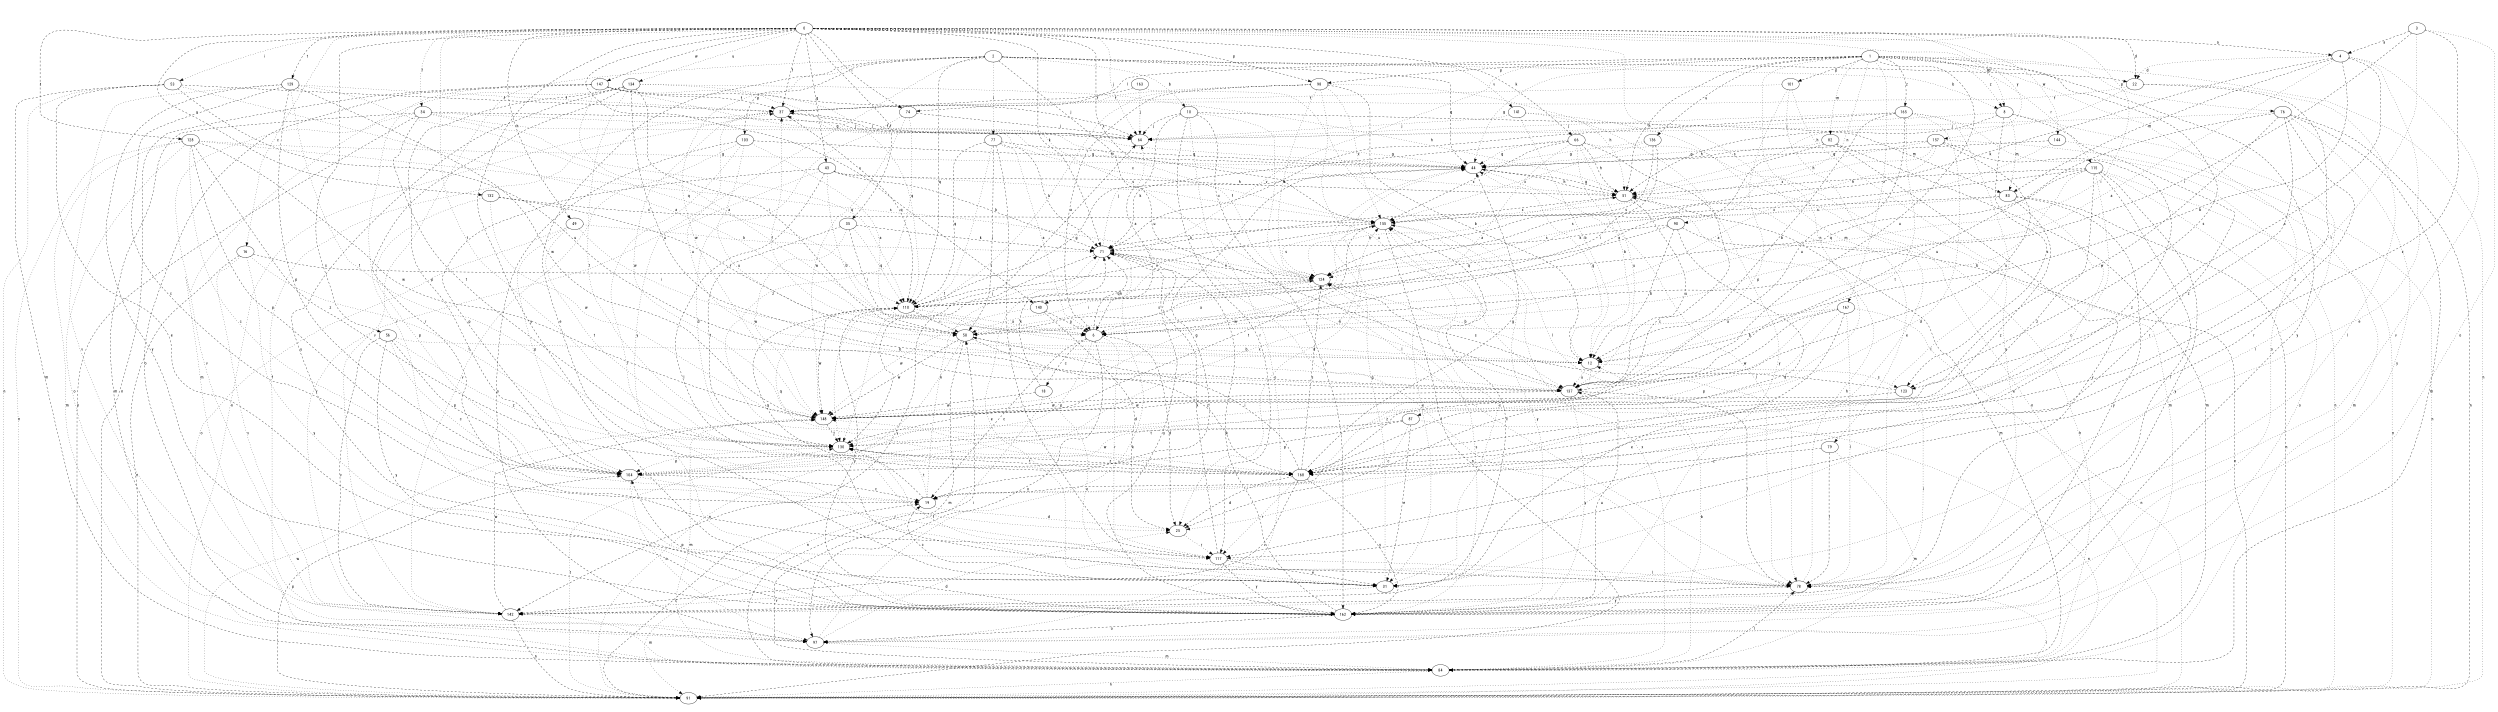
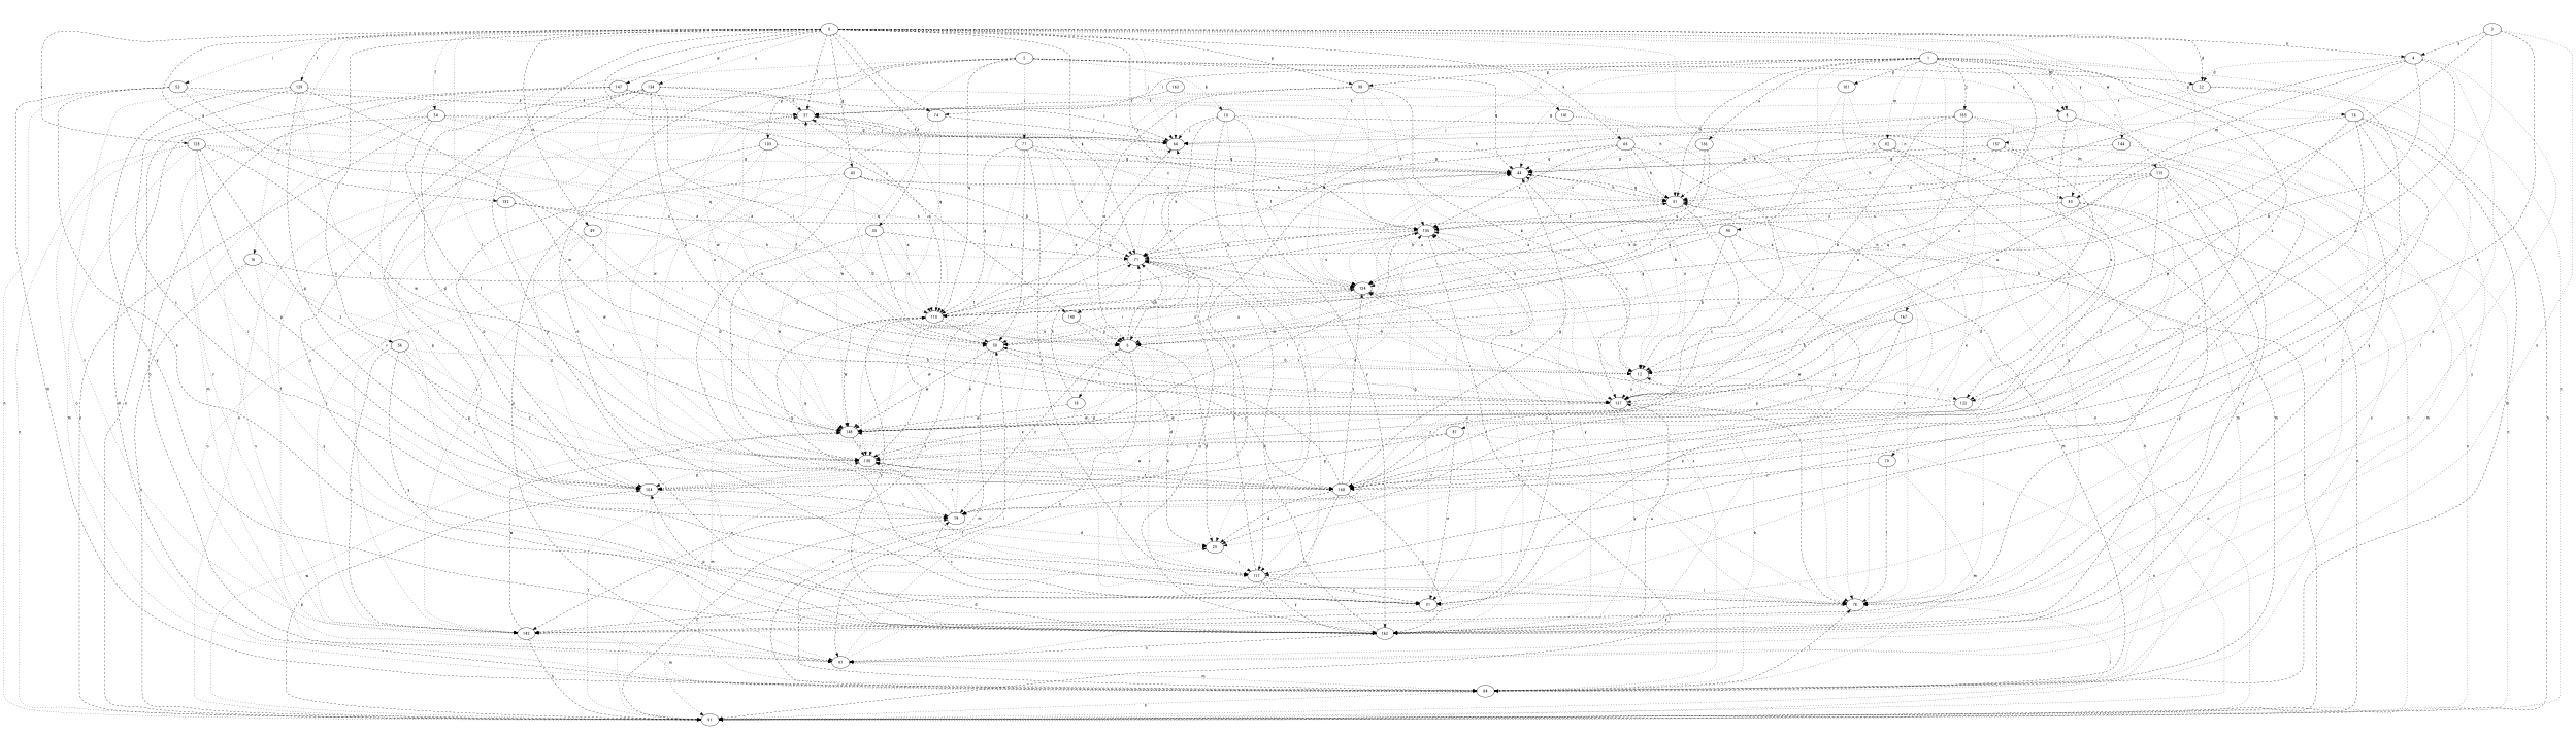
  strict digraph {
    fontname="Roboto Condensed"
    node [fontname="Roboto Condensed"]
    edge [fontname="Roboto Condensed" style=dotted]
    0
    4
    8
    16
    22
    34
    35
    37
    43
    49
    53
    56
    58
    64
    66
    71
    74
    79
    98
    128
    129
    130
    132
    134
    140
    144
    147
    155
    157
    162
    123
    31
    142
    6
    12
    83
    51
    117
    78
    91
    124
    168
    110
    84
    148
    137
    104
    97
    19
    44
    25
    1
    76
    82
    87
    90
    101
    115
    136
    165
    167
    163
    2
    10
    77
    103
    141
    3
    18
    0 -> 4 [label=a style=dashed]
    0 -> 8 [label=b]
    0 -> 16 [label=c]
    0 -> 22 [label=d style=dashed]
    0 -> 34 [label=f]
    0 -> 35 [label=f style=dashed]
    0 -> 37 [label=f style=dashed]
    0 -> 43 [label=g style=dashed]
    0 -> 49 [label=h style=dashed]
    0 -> 53 [label=i]
    0 -> 56 [label=i style=dashed]
    0 -> 58 [label=i]
    0 -> 64 [label=j]
    0 -> 66 [label=k style=dashed]
    0 -> 71 [label=k style=dashed]
    0 -> 74 [label=l style=dashed]
    0 -> 79 [label=m]
    0 -> 98 [label=p style=dashed]
    0 -> 128 [label=t style=dashed]
    0 -> 129 [label=t style=dashed]
    0 -> 130 [label=t]
    0 -> 132 [label=u style=dashed]
    0 -> 134 [label=u]
    0 -> 140 [label=v style=dashed]
    0 -> 144 [label=w]
    0 -> 147 [label=w style=dashed]
    0 -> 155 [label=x style=dashed]
    0 -> 157 [label=y]
    0 -> 162 [label=y style=dashed]
    4 -> 22 [label=d]
    4 -> 71 [label=k style=dashed]
    4 -> 123 [label=s style=dashed]
    4 -> 31 [label=e]
    4 -> 142 [label=v]
    4 -> 6 [label=a]
    4 -> 12 [label=b style=dashed]
    4 -> 83 [label=m style=dashed]
    8 -> 64 [label=j]
    8 -> 123 [label=s style=dashed]
    8 -> 83 [label=m]
    8 -> 51 [label=h style=dashed]
    8 -> 117 [label=r style=dashed]
    8 -> 78 [label=l]
    16 -> 130 [label=t]
    16 -> 162 [label=y]
    16 -> 142 [label=v]
    16 -> 91 [label=n style=dashed]
    16 -> 124 [label=s style=dashed]
    22 -> 37 [label=f]
    22 -> 51 [label=h]
    22 -> 78 [label=l]
    22 -> 168 [label=z style=dashed]
    34 -> 64 [label=j style=dashed]
    34 -> 130 [label=t style=dashed]
    34 -> 155 [label=x]
    34 -> 142 [label=v]
    34 -> 51 [label=h]
    34 -> 91 [label=n style=dashed]
    34 -> 110 [label=q]
    34 -> 84 [label=m style=dashed]
    35 -> 58 [label=i style=dashed]
    35 -> 71 [label=k style=dashed]
    35 -> 130 [label=t style=dashed]
    35 -> 110 [label=q]
    35 -> 148 [label=w]
    37 -> 64 [label=j style=dashed]
    37 -> 91 [label=n]
    37 -> 110 [label=q style=dashed]
    37 -> 148 [label=w]
    37 -> 137 [label=u]
    43 -> 71 [label=k style=dashed]
    43 -> 155 [label=x]
    43 -> 142 [label=v]
    43 -> 12 [label=b]
    43 -> 51 [label=h style=dashed]
    43 -> 78 [label=l style=dashed]
    43 -> 104 [label=p style=dashed]
    49 -> 58 [label=i]
    49 -> 71 [label=k]
    49 -> 130 [label=t]
    49 -> 104 [label=p]
    49 -> 97 [label=o]
    53 -> 37 [label=f style=dashed]
    53 -> 31 [label=e style=dashed]
    53 -> 6 [label=a]
    53 -> 91 [label=n]
    53 -> 84 [label=m style=dashed]
    53 -> 137 [label=u style=dashed]
    56 -> 162 [label=y style=dashed]
    56 -> 142 [label=v style=dashed]
    56 -> 12 [label=b]
    56 -> 168 [label=z]
    56 -> 104 [label=p style=dashed]
    56 -> 19 [label=c]
    58 -> 12 [label=b]
    58 -> 91 [label=n]
    58 -> 124 [label=s]
    58 -> 168 [label=z style=dashed]
    58 -> 84 [label=m style=dashed]
    58 -> 148 [label=w style=dashed]
    64 -> 37 [label=f style=dashed]
    64 -> 44 [label=g]
    66 -> 71 [label=k style=dashed]
    66 -> 155 [label=x style=dashed]
    66 -> 6 [label=a]
    66 -> 12 [label=b]
    66 -> 51 [label=h style=dashed]
    66 -> 84 [label=m]
    66 -> 137 [label=u]
    66 -> 19 [label=c style=dashed]
    66 -> 44 [label=g]
    71 -> 64 [label=j]
    71 -> 162 [label=y style=dashed]
    71 -> 31 [label=e]
    71 -> 142 [label=v style=dashed]
    71 -> 78 [label=l]
    71 -> 124 [label=s style=dashed]
    74 -> 64 [label=j style=dashed]
    74 -> 168 [label=z]
    74 -> 148 [label=w]
    74 -> 25 [label=d]
    79 -> 78 [label=l style=dashed]
    79 -> 168 [label=z style=dashed]
    79 -> 84 [label=m]
    98 -> 37 [label=f]
    98 -> 130 [label=t]
    98 -> 155 [label=x]
    98 -> 6 [label=a style=dashed]
    98 -> 12 [label=b style=dashed]
    98 -> 51 [label=h]
    98 -> 124 [label=s]
    98 -> 137 [label=u]
    128 -> 91 [label=n]
    128 -> 124 [label=s]
    128 -> 168 [label=z style=dashed]
    128 -> 84 [label=m]
    128 -> 148 [label=w style=dashed]
    128 -> 104 [label=p style=dashed]
    128 -> 97 [label=o]
    128 -> 19 [label=c]
    128 -> 44 [label=g]
    129 -> 37 [label=f]
    129 -> 130 [label=t]
    129 -> 162 [label=y style=dashed]
    129 -> 142 [label=v]
    129 -> 110 [label=q]
    129 -> 148 [label=w style=dashed]
    129 -> 104 [label=p style=dashed]
    129 -> 19 [label=c style=dashed]
    130 -> 64 [label=j style=dashed]
    130 -> 168 [label=z style=dashed]
    130 -> 104 [label=p]
    132 -> 58 [label=i style=dashed]
    132 -> 155 [label=x style=dashed]
    132 -> 148 [label=w]
    132 -> 104 [label=p]
    134 -> 58 [label=i style=dashed]
    134 -> 130 [label=t]
    134 -> 162 [label=y style=dashed]
    134 -> 51 [label=h]
    134 -> 117 [label=r style=dashed]
    134 -> 110 [label=q]
    134 -> 84 [label=m]
    134 -> 137 [label=u style=dashed]
    134 -> 104 [label=p style=dashed]
    140 -> 6 [label=a style=dashed]
    140 -> 148 [label=w]
    140 -> 25 [label=d style=dashed]
    144 -> 91 [label=n]
    144 -> 124 [label=s]
    144 -> 44 [label=g style=dashed]
-   147 -> 37 [label=f style=dashed]
+   134 -> 37 [label=f style=dashed]
    147 -> 64 [label=j style=dashed]
    147 -> 6 [label=a]
    147 -> 117 [label=r]
    147 -> 91 [label=n style=dashed]
    147 -> 124 [label=s]
    147 -> 97 [label=o style=dashed]
    147 -> 44 [label=g]
    155 -> 71 [label=k style=dashed]
    155 -> 130 [label=t style=dashed]
    155 -> 162 [label=y]
    155 -> 31 [label=e]
    155 -> 91 [label=n style=dashed]
    155 -> 124 [label=s]
    155 -> 148 [label=w]
    157 -> 155 [label=x]
    157 -> 6 [label=a]
    157 -> 51 [label=h]
    157 -> 168 [label=z style=dashed]
    157 -> 84 [label=m]
    157 -> 137 [label=u style=dashed]
    157 -> 44 [label=s style=dashed]
    162 -> 71 [label=k style=dashed]
    162 -> 124 [label=s]
    162 -> 137 [label=u style=dashed]
    162 -> 104 [label=p style=dashed]
    162 -> 97 [label=o style=dashed]
    123 -> 78 [label=l]
    123 -> 124 [label=s style=dashed]
    123 -> 148 [label=w style=dashed]
    31 -> 155 [label=x]
    31 -> 142 [label=v]
    31 -> 19 [label=c style=dashed]
    31 -> 44 [label=g]
    142 -> 155 [label=x style=dashed]
    142 -> 91 [label=n style=dashed]
    142 -> 84 [label=m]
    142 -> 148 [label=w style=dashed]
    6 -> 71 [label=k style=dashed]
    6 -> 117 [label=r]
    6 -> 104 [label=p]
    6 -> 97 [label=o style=dashed]
    6 -> 19 [label=c style=dashed]
    6 -> 25 [label=d style=dashed]
    6 -> 18 [label=c style=dashed]
    12 -> 37 [label=f]
    12 -> 123 [label=s]
    12 -> 168 [label=z]
    12 -> 137 [label=u]
    12 -> 44 [label=g]
    83 -> 155 [label=x style=dashed]
    83 -> 162 [label=y style=dashed]
    83 -> 31 [label=e]
    83 -> 91 [label=n style=dashed]
    83 -> 124 [label=s]
    83 -> 168 [label=z style=dashed]
    51 -> 155 [label=x style=dashed]
    51 -> 84 [label=m style=dashed]
    51 -> 137 [label=u style=dashed]
    51 -> 44 [label=g style=dashed]
    117 -> 71 [label=k style=dashed]
    117 -> 162 [label=y style=dashed]
    117 -> 31 [label=e style=dashed]
    117 -> 78 [label=l]
    78 -> 130 [label=t]
    78 -> 162 [label=y style=dashed]
    78 -> 51 [label=h]
    91 -> 130 [label=t]
    91 -> 78 [label=l]
    91 -> 148 [label=w]
    91 -> 104 [label=p style=dashed]
    91 -> 19 [label=c style=dashed]
    124 -> 37 [label=f]
    124 -> 58 [label=i]
    124 -> 6 [label=a]
    124 -> 12 [label=b]
    124 -> 51 [label=h]
    124 -> 110 [label=q style=dashed]
    168 -> 58 [label=i style=dashed]
    168 -> 130 [label=t style=dashed]
    168 -> 162 [label=y style=dashed]
    168 -> 142 [label=v style=dashed]
    168 -> 117 [label=r]
    168 -> 124 [label=s style=dashed]
    168 -> 110 [label=q]
    168 -> 148 [label=w]
    168 -> 44 [label=g style=dashed]
    168 -> 25 [label=d style=dashed]
    110 -> 58 [label=i style=dashed]
    110 -> 155 [label=x style=dashed]
    110 -> 162 [label=y style=dashed]
    110 -> 6 [label=a]
    110 -> 148 [label=w style=dashed]
    110 -> 44 [label=g style=dashed]
    84 -> 58 [label=i style=dashed]
    84 -> 155 [label=x]
    84 -> 12 [label=b]
    84 -> 51 [label=h]
    84 -> 78 [label=l style=dashed]
    84 -> 91 [label=n]
    148 -> 130 [label=t style=dashed]
    148 -> 84 [label=m]
    137 -> 71 [label=k]
    137 -> 162 [label=y]
    137 -> 78 [label=l style=dashed]
    137 -> 148 [label=w style=dashed]
    104 -> 155 [label=x]
    104 -> 117 [label=r]
    104 -> 97 [label=o]
    104 -> 19 [label=c style=dashed]
    97 -> 37 [label=f]
    97 -> 71 [label=k]
    97 -> 84 [label=m]
    97 -> 25 [label=d]
    19 -> 71 [label=k]
    19 -> 130 [label=t]
    19 -> 110 [label=q style=dashed]
    19 -> 44 [label=g style=dashed]
    19 -> 25 [label=d]
    44 -> 51 [label=h style=dashed]
    44 -> 78 [label=l]
    44 -> 25 [label=d]
    25 -> 117 [label=r]
    1 -> 8 [label=z]
    1 -> 74 [label=l style=dashed]
    1 -> 98 [label=p style=dashed]
    1 -> 140 [label=v]
    1 -> 162 [label=y style=dashed]
    1 -> 123 [label=s style=dashed]
    1 -> 51 [label=h style=dashed]
    1 -> 91 [label=n]
    1 -> 137 [label=u style=dashed]
    1 -> 97 [label=o]
    1 -> 44 [label=g]
    1 -> 76 [label=p]
    1 -> 82 [label=m]
    1 -> 87 [label=n]
    1 -> 90 [label=n]
    1 -> 101 [label=p style=dashed]
    1 -> 115 [label=r]
    1 -> 136 [label=u style=dashed]
    1 -> 165 [label=z style=dashed]
    1 -> 167 [label=z]
    76 -> 64 [label=j]
    76 -> 162 [label=y]
    76 -> 117 [label=r style=dashed]
    76 -> 91 [label=n style=dashed]
    76 -> 168 [label=z style=dashed]
    76 -> 84 [label=m style=dashed]
    76 -> 148 [label=w style=dashed]
    76 -> 137 [label=u style=dashed]
    82 -> 142 [label=v style=dashed]
    82 -> 6 [label=a style=dashed]
    82 -> 84 [label=m style=dashed]
    82 -> 44 [label=g]
    87 -> 130 [label=t style=dashed]
    87 -> 31 [label=e style=dashed]
    87 -> 91 [label=n]
    87 -> 104 [label=p style=dashed]
    87 -> 19 [label=c]
    90 -> 71 [label=k style=dashed]
    90 -> 12 [label=b style=dashed]
    90 -> 91 [label=n style=dashed]
    90 -> 110 [label=q style=dashed]
    90 -> 25 [label=d style=dashed]
    101 -> 37 [label=f]
    101 -> 162 [label=y]
    101 -> 31 [label=e]
    101 -> 104 [label=p]
    115 -> 162 [label=y style=dashed]
    115 -> 12 [label=b]
    115 -> 51 [label=h style=dashed]
    115 -> 78 [label=l style=dashed]
    115 -> 91 [label=n]
    115 -> 124 [label=s style=dashed]
    115 -> 168 [label=z style=dashed]
    115 -> 110 [label=q style=dashed]
    115 -> 97 [label=o]
    115 -> 19 [label=c]
    136 -> 58 [label=i style=dashed]
    136 -> 155 [label=x]
    136 -> 124 [label=s style=dashed]
    136 -> 44 [label=g]
    165 -> 64 [label=j]
    165 -> 71 [label=k style=dashed]
    165 -> 130 [label=t]
    165 -> 12 [label=b style=dashed]
    165 -> 78 [label=l]
    165 -> 91 [label=n]
    165 -> 137 [label=u style=dashed]
    165 -> 25 [label=d]
    167 -> 31 [label=e style=dashed]
    167 -> 6 [label=a]
    167 -> 12 [label=b]
    167 -> 78 [label=l]
    167 -> 91 [label=n]
    167 -> 148 [label=w style=dashed]
    167 -> 104 [label=p]
    163 -> 37 [label=f style=dashed]
    163 -> 64 [label=j]
    163 -> 78 [label=l]
    2 -> 8 [label=b]
    2 -> 22 [label=d style=dashed]
    2 -> 162 [label=y]
    2 -> 31 [label=e style=dashed]
    2 -> 142 [label=v]
    2 -> 110 [label=q style=dashed]
    2 -> 148 [label=w]
-   2 -> 137 [label=u style=dashed]
+   44 -> 137 [label=u style=dashed]
    2 -> 44 [label=g style=dashed]
    2 -> 10 [label=b]
    2 -> 77 [label=l]
    2 -> 103 [label=p style=dashed]
    2 -> 141 [label=v]
    10 -> 64 [label=j style=dashed]
    10 -> 162 [label=y style=dashed]
    10 -> 6 [label=a style=dashed]
    10 -> 83 [label=m style=dashed]
    10 -> 117 [label=r style=dashed]
    10 -> 78 [label=l]
    10 -> 97 [label=o]
    77 -> 58 [label=i style=dashed]
    77 -> 71 [label=k style=dashed]
    77 -> 130 [label=t]
    77 -> 6 [label=a]
    77 -> 117 [label=r style=dashed]
    77 -> 110 [label=q style=dashed]
    77 -> 44 [label=g style=dashed]
    103 -> 142 [label=v]
    103 -> 6 [label=a]
    103 -> 78 [label=l]
    103 -> 137 [label=u]
    103 -> 97 [label=o style=dashed]
    103 -> 44 [label=g style=dashed]
    141 -> 64 [label=j]
    141 -> 162 [label=y]
    141 -> 12 [label=b]
    141 -> 91 [label=n]
    3 -> 4 [label=a style=dashed]
    3 -> 58 [label=i style=dashed]
    3 -> 130 [label=t]
    3 -> 168 [label=z style=dashed]
    3 -> 97 [label=o]
    18 -> 71 [label=k style=dashed]
    18 -> 31 [label=e]
    18 -> 91 [label=n]
    18 -> 148 [label=w style=dashed]
  }
